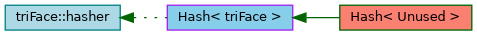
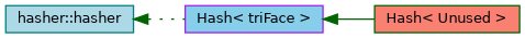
  digraph {
    rankdir=LR
    node [fontname=Helvetica fontsize=10 shape=box style=filled]
    edge [color=darkgreen dir=back fontname=Helvetica fontsize=10 labelfontname=Helvetica labelfontsize=10]
-   n1 [color=teal fillcolor=lightblue fontcolor=black height=0.2 label="triFace::hasher" width=0.4]
+   n1 [color=teal fillcolor=lightblue fontcolor=black height=0.2 label="hasher::hasher" width=0.4]
    n2 [color=purple fillcolor=skyblue height=0.2 label="Hash\< triFace \>" width=0.4]
    n3 [color=darkgreen fillcolor=salmon height=0.2 label="Hash\< Unused \>" width=0.4]
    n1 -> n2 [style=dotted]
    n2 -> n3 [style=solid]
  }
